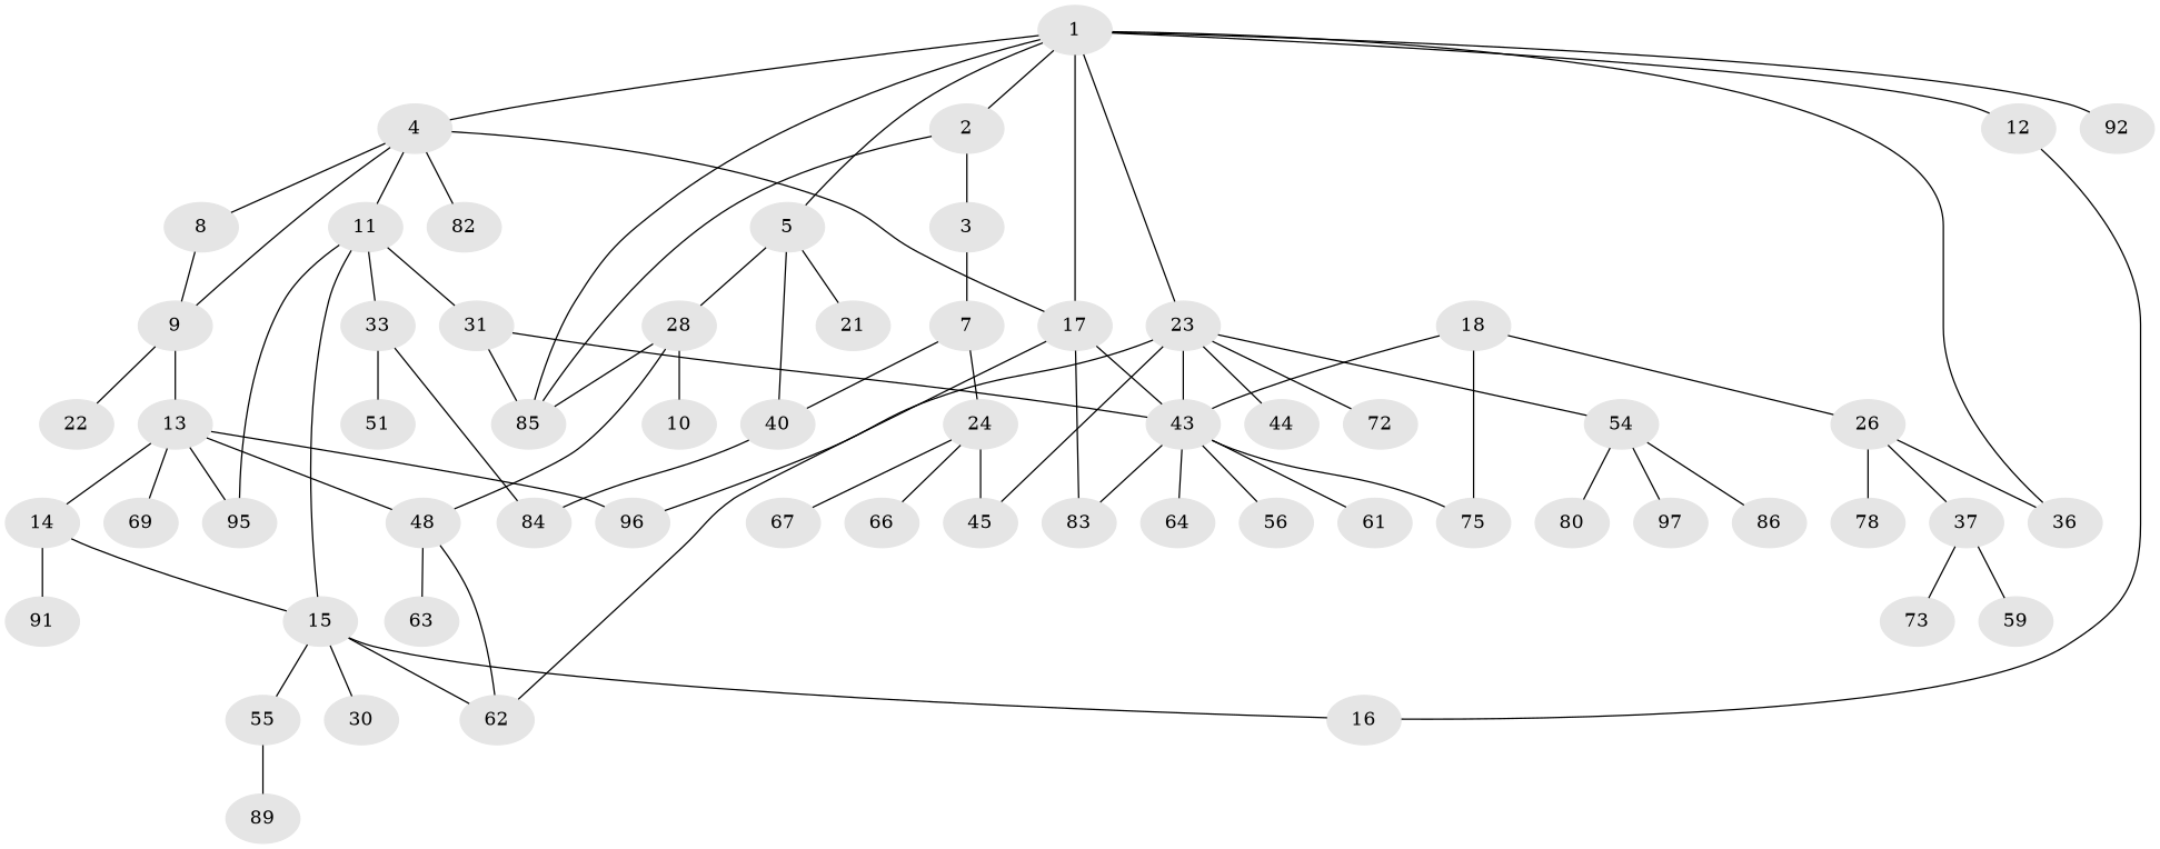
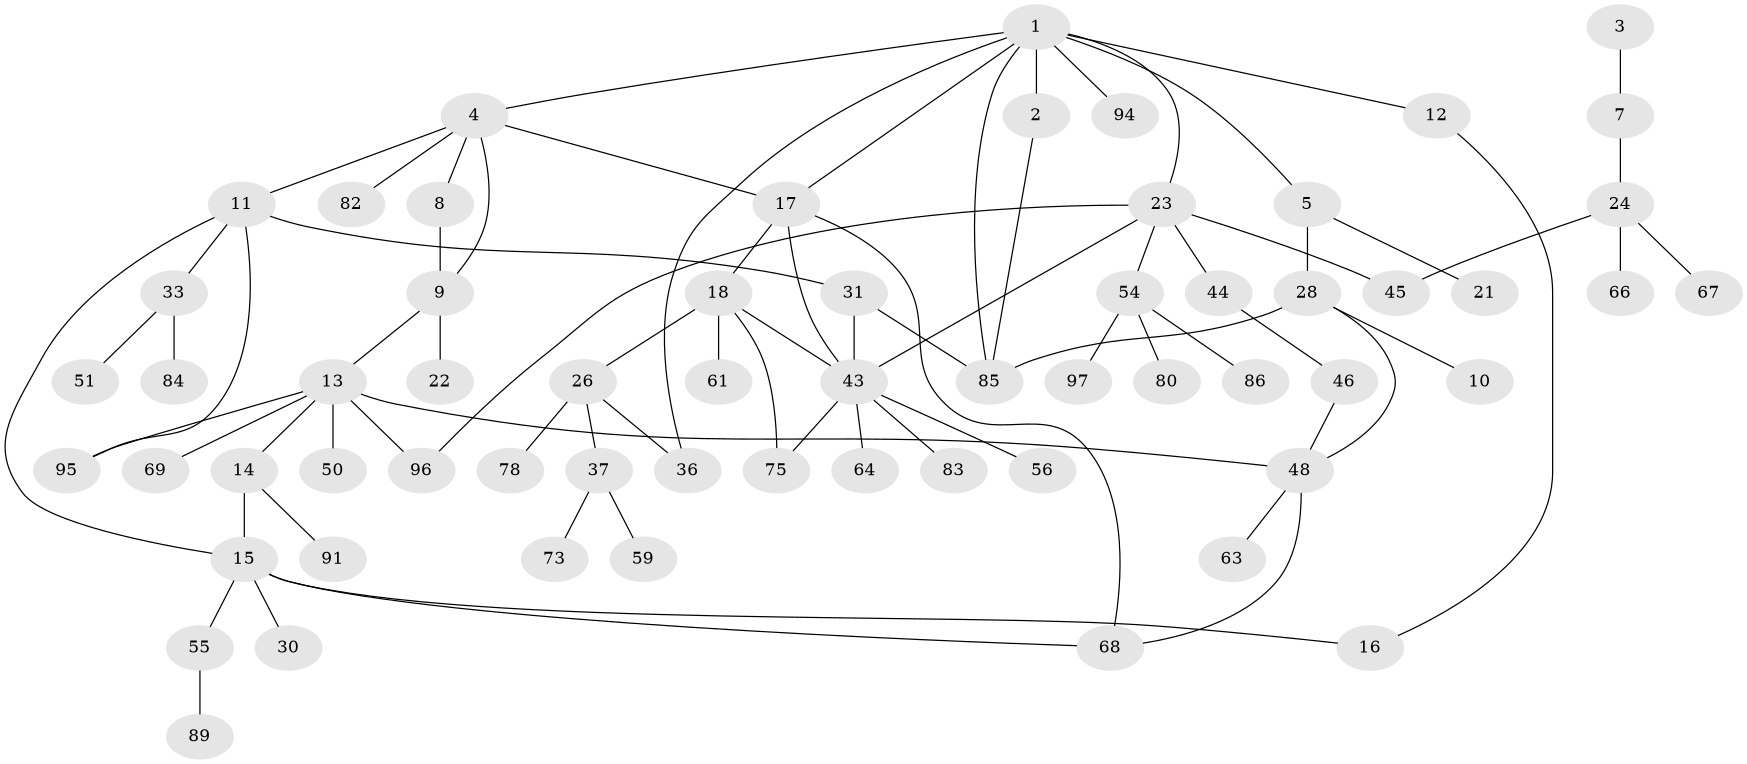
  graph {
    node [color=gray90 style=filled]
    1 [super="+32"]
    2 [super="+5"]
    4 [super="+10"]
    n4 [label=5]
    12
    17 [super="+19"]
    23 [super="+38"]
    36
    85 [super="+87"]
-   92
+   92 [label=94]
    3 [super="+60"]
    8 [super="+58"]
    9 [super="+42"]
    11 [super="+41"]
    82
    21 [super="+77"]
    28 [super="+34"]
-   40 [super="+76"]
    16 [super="+25"]
-   68 [super="+79" label=62]
+   68 [super="+79"]
    18
    43 [super="+53"]
    96
    44
    45
    54 [super="+74"]
-   72 [super="+95"]
    7 [super="+20"]
    24 [super="+27"]
    13 [super="+47"]
    22
    15 [super="+62"]
    31 [super="+99"]
    33 [super="+88"]
    n35 [label=95]
    48 [super="+93"]
    n37 [label=10]
    84
    66 [super="+94"]
    67
    14 [super="+52"]
+   50
    69
    30
    55
    51
    91
    63
    89
    26 [super="+39"]
    75
    56
    61 [super="+70"]
    64
    83 [super="+98"]
    37 [super="+49"]
    78
+   46 [super="+100"]
    80
    86
    97
    59 [super="+71"]
    73
    1 -- 2
    1 -- 4
    1 -- n4
    1 -- 12
    1 -- 17
    1 -- 23
    1 -- 36
    1 -- 85
    1 -- 92
    2 -- 85
-   2 -- 3
    4 -- 17
    4 -- 8
    4 -- 9
    4 -- 11
    4 -- 82
    n4 -- 21
    n4 -- 28
-   n4 -- 40
    12 -- 16
    17 -- 68
-   17 -- 83
+   17 -- 18
    17 -- 43
    23 -- 43
    23 -- 96
    23 -- 44
    23 -- 45
    23 -- 54
-   23 -- 72
    3 -- 7
    8 -- 9
    9 -- 13
    9 -- 22
    11 -- 15
    11 -- 31
    11 -- 33
    11 -- n35
    28 -- 85
    28 -- 48
    28 -- n37
-   40 -- 84
    18 -- 43
    18 -- 26
    18 -- 75
    43 -- 75
    43 -- 56
-   43 -- 61
+   18 -- 61
    43 -- 64
    43 -- 83
+   44 -- 46
    54 -- 80
    54 -- 86
    54 -- 97
-   7 -- 40
    7 -- 24
    24 -- 45
    24 -- 66
    24 -- 67
    13 -- 96
    13 -- n35
    13 -- 48
    13 -- 14
+   13 -- 50
    13 -- 69
    15 -- 16
    15 -- 68
    15 -- 30
    15 -- 55
    31 -- 85
    31 -- 43
    33 -- 84
    33 -- 51
    48 -- 68
    48 -- 63
    14 -- 15
    14 -- 91
    55 -- 89
    26 -- 36
    26 -- 37
    26 -- 78
    37 -- 59
    37 -- 73
+   46 -- 48
  }
